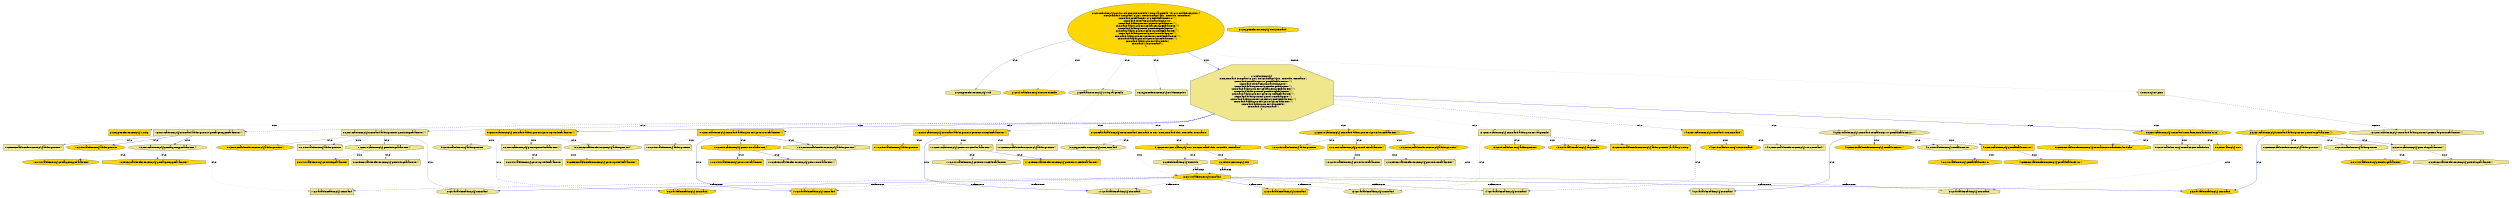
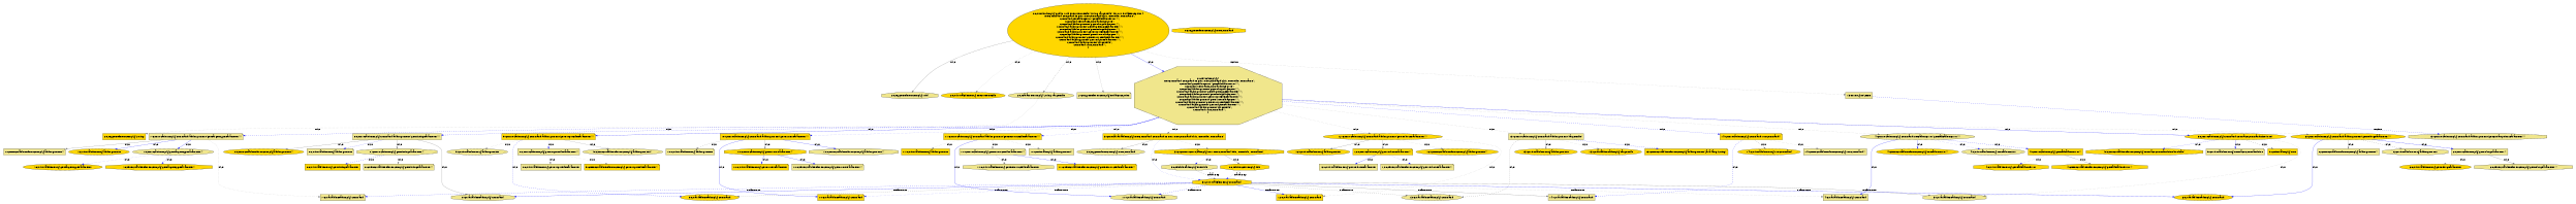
  digraph {
    node [fillcolor=khaki shape=ellipse style=filled]
    edge [color=gray40 style=solid]
    n1 [label="2:CtTypeReferenceImpl@void" shape=octagon]
    n2 [fillcolor=gold label="2:CtVirtualElement@executeOneFile"]
    n3 [label="2:CtParameterImpl@String targetFile"]
    n4 [fillcolor=gold label="2:CtTypeReferenceImpl@String" shape=box]
    n5 [label="2:CtTypeReferenceImpl@BuildException" shape=note]
    n6 [label="3:CtTypeReferenceImpl@NetCommand"]
    n7 [fillcolor=gold label="3:CtTypeReferenceImpl@NetCommand" shape=octagon]
    n8 [fillcolor=gold label="3:CtThisAccessImpl@this" shape=octagon]
    n9 [fillcolor=gold label="3:CtVirtualElement@command" shape=octagon]
    n10 [label="4:CtVariableReadImpl@command" shape=box]
    n11 [label="5:CtVariableReadImpl@command" shape=octagon]
    n12 [fillcolor=gold label="6:CtVariableReadImpl@command"]
    n13 [label="7:CtVariableReadImpl@command" shape=note]
    n14 [label="8:CtVariableReadImpl@command" shape=octagon]
    n15 [fillcolor=gold label="9:CtVariableReadImpl@command"]
    n16 [fillcolor=gold label="10:CtVariableReadImpl@command" shape=note]
    n17 [label="11:CtVariableReadImpl@command" shape=octagon]
    n18 [fillcolor=gold label="12:CtVariableReadImpl@command" shape=note]
    n19 [label="13:CtVariableReadImpl@command"]
    n20 [label="14:CtVariableReadImpl@command" shape=box]
    n21 [label="3:CtFieldReadImpl@exe_title" shape=octagon]
    n22 [fillcolor=gold label="3:CtConstructorCallImpl@new NetCommand(this, exe_title, exe_name)" shape=octagon]
    n23 [fillcolor=gold label="3:CtLocalVariableImpl@NetCommand command = new NetCommand(this, exe_title, exe_name)" shape=box]
    n24 [fillcolor=gold label="4:CtExecutableReferenceImpl@setFailOnError()"]
    n25 [label="4:CtVirtualElement@setFailOnError"]
    n26 [fillcolor=gold label="4:CtExecutableReferenceImpl@getFailFailOnError()" shape=octagon]
    n27 [fillcolor=gold label="4:CtVirtualElement@getFailFailOnError" shape=octagon]
    n28 [fillcolor=gold label="4:CtInvocationImpl@getFailFailOnError()" shape=box]
    n29 [label="4:CtInvocationImpl@command.setFailOnError(getFailFailOnError())"]
    n30 [fillcolor=gold label="5:CtExecutableReferenceImpl@setTraceCommandLine(boolean)" shape=octagon]
    n31 [label="5:CtVirtualElement@setTraceCommandLine" shape=note]
    n32 [fillcolor=gold label="5:CtLiteralImpl@true" shape=box]
    n33 [fillcolor=gold label="5:CtInvocationImpl@command.setTraceCommandLine(true)"]
    n34 [label="6:CtExecutableReferenceImpl@addArgument()" shape=box]
    n35 [label="6:CtVirtualElement@addArgument" shape=octagon]
    n36 [label="6:CtExecutableReferenceImpl@getDebugParameter()" shape=octagon]
    n37 [fillcolor=gold label="6:CtVirtualElement@getDebugParameter"]
    n38 [label="6:CtInvocationImpl@getDebugParameter()" shape=box]
    n39 [fillcolor=gold label="6:CtInvocationImpl@command.addArgument(getDebugParameter())"]
    n40 [label="7:CtExecutableReferenceImpl@addArgument()" shape=note]
    n41 [fillcolor=gold label="7:CtVirtualElement@addArgument"]
    n42 [fillcolor=gold label="7:CtExecutableReferenceImpl@getTargetTypeParameter()" shape=octagon]
    n43 [fillcolor=gold label="7:CtVirtualElement@getTargetTypeParameter"]
    n44 [label="7:CtInvocationImpl@getTargetTypeParameter()"]
    n45 [label="7:CtInvocationImpl@command.addArgument(getTargetTypeParameter())" shape=note]
    n46 [fillcolor=gold label="8:CtExecutableReferenceImpl@addArgument()"]
    n47 [label="8:CtVirtualElement@addArgument" shape=note]
    n48 [label="8:CtExecutableReferenceImpl@getListingParameter()" shape=note]
    n49 [fillcolor=gold label="8:CtVirtualElement@getListingParameter" shape=box]
    n50 [label="8:CtInvocationImpl@getListingParameter()" shape=octagon]
    n51 [label="8:CtInvocationImpl@command.addArgument(getListingParameter())" shape=box]
    n52 [label="9:CtExecutableReferenceImpl@addArgument()"]
    n53 [label="9:CtVirtualElement@addArgument"]
    n54 [fillcolor=gold label="9:CtExecutableReferenceImpl@getOutputFileParameter()" shape=note]
    n55 [label="9:CtVirtualElement@getOutputFileParameter" shape=box]
    n56 [label="9:CtInvocationImpl@getOutputFileParameter()" shape=box]
    n57 [fillcolor=gold label="9:CtInvocationImpl@command.addArgument(getOutputFileParameter())" shape=note]
    n58 [label="10:CtExecutableReferenceImpl@addArgument()" shape=octagon]
    n59 [label="10:CtVirtualElement@addArgument" shape=note]
    n60 [label="10:CtExecutableReferenceImpl@getOwnerParameter()" shape=note]
    n61 [fillcolor=gold label="10:CtVirtualElement@getOwnerParameter" shape=note]
    n62 [fillcolor=gold label="10:CtInvocationImpl@getOwnerParameter()" shape=octagon]
    n63 [fillcolor=gold label="10:CtInvocationImpl@command.addArgument(getOwnerParameter())" shape=note]
-   n64 [label="11:CtExecutableReferenceImpl@addArgument()" shape=box]
+   n64 [label="11:CtLiteralImpl@addArgument()" shape=box]
    n65 [fillcolor=gold label="11:CtVirtualElement@addArgument" shape=box]
    n66 [fillcolor=gold label="11:CtExecutableReferenceImpl@getResourceFileParameter()" shape=note]
    n67 [label="11:CtVirtualElement@getResourceFileParameter" shape=octagon]
    n68 [label="11:CtInvocationImpl@getResourceFileParameter()" shape=note]
    n69 [fillcolor=gold label="11:CtInvocationImpl@command.addArgument(getResourceFileParameter())" shape=note]
    n70 [fillcolor=gold label="12:CtExecutableReferenceImpl@addArgument()"]
    n71 [fillcolor=gold label="12:CtVirtualElement@addArgument"]
    n72 [label="12:CtExecutableReferenceImpl@getVerboseParameter()" shape=note]
    n73 [label="12:CtVirtualElement@getVerboseParameter" shape=box]
    n74 [fillcolor=gold label="12:CtInvocationImpl@getVerboseParameter()" shape=note]
    n75 [fillcolor=gold label="12:CtInvocationImpl@command.addArgument(getVerboseParameter())"]
    n76 [fillcolor=gold label="13:CtExecutableReferenceImpl@addArgument(java.lang.String)" shape=note]
    n77 [fillcolor=gold label="13:CtVirtualElement@addArgument"]
    n78 [fillcolor=gold label="13:CtVariableReadImpl@targetFile"]
    n79 [label="13:CtInvocationImpl@command.addArgument(targetFile)" shape=box]
    n80 [label="14:CtExecutableReferenceImpl@runCommand()" shape=box]
    n81 [fillcolor=gold label="14:CtVirtualElement@runCommand"]
    n82 [fillcolor=gold label="14:CtInvocationImpl@command.runCommand()" shape=note]
    n83 [label="2:CtBlockImpl@\{\n    NetCommand command = new NetCommand(this, exe_title, exe_name);\n    command.setFailOnError(getFailFailOnError());\n    command.setTraceCommandLine(true);\n    command.addArgument(getDebugParameter());\n    command.addArgument(getTargetTypeParameter());\n    command.addArgument(getListingParameter());\n    command.addArgument(getOutputFileParameter());\n    command.addArgument(getOwnerParameter());\n    command.addArgument(getResourceFileParameter());\n    command.addArgument(getVerboseParameter());\n    command.addArgument(targetFile);\n    command.runCommand();\n\}" shape=octagon]
    n84 [fillcolor=gold label="2:CtMethodImpl@public void executeOneFile(String targetFile) throws BuildException \{\n    NetCommand command = new NetCommand(this, exe_title, exe_name);\n    command.setFailOnError(getFailFailOnError());\n    command.setTraceCommandLine(true);\n    command.addArgument(getDebugParameter());\n    command.addArgument(getTargetTypeParameter());\n    command.addArgument(getListingParameter());\n    command.addArgument(getOutputFileParameter());\n    command.addArgument(getOwnerParameter());\n    command.addArgument(getResourceFileParameter());\n    command.addArgument(getVerboseParameter());\n    command.addArgument(targetFile);\n    command.runCommand();\n\}"]
    n85 [label="13:Insert@INSERT" shape=box]
    n86 [label="13:CtInvocationImpl@command.addArgument(getExtraOptionsParameter())" shape=octagon]
    n3 -> n4 [label=AST style=dotted]
    n8 -> n9 [color=blue label="Data Dep" style=dotted]
    n9 -> n10 [label="Define-Use" style=dotted]
    n9 -> n11 [label="Define-Use"]
    n9 -> n12 [color=blue label="Define-Use"]
    n9 -> n13 [color=blue label="Define-Use" style=dashed]
    n9 -> n14 [color=blue label="Define-Use"]
    n9 -> n15 [label="Define-Use" style=dashed]
    n9 -> n16 [color=blue label="Define-Use" style=dotted]
    n9 -> n17 [color=blue label="Define-Use" style=dashed]
    n9 -> n18 [color=blue label="Define-Use"]
    n9 -> n19 [label="Define-Use" style=dashed]
    n9 -> n20 [label="Define-Use"]
    n21 -> n9 [label="Data Dep" style=dashed]
    n22 -> n8 [label=AST]
    n22 -> n21 [color=blue label=AST style=dotted]
    n23 -> n6 [label=AST]
    n23 -> n9 [color=blue label=AST style=dotted]
    n23 -> n22 [label=AST style=dotted]
    n28 -> n26 [label=AST]
    n28 -> n27 [color=blue label=AST style=dotted]
    n29 -> n10 [color=blue label=AST]
    n29 -> n24 [color=blue label=AST]
    n29 -> n25 [color=blue label=AST style=dotted]
    n29 -> n28 [color=blue label=AST style=dashed]
    n33 -> n11 [label=AST style=dotted]
    n33 -> n30 [color=blue label=AST style=dashed]
    n33 -> n31 [color=blue label=AST]
    n33 -> n32 [label=AST style=dashed]
    n38 -> n36 [label=AST]
    n38 -> n37 [label=AST style=dotted]
    n39 -> n12 [color=blue label=AST]
    n39 -> n34 [label=AST]
    n39 -> n35 [label=AST style=dashed]
    n39 -> n38 [color=blue label=AST]
    n44 -> n42 [color=blue label=AST style=dashed]
    n44 -> n43 [color=blue label=AST style=dotted]
    n45 -> n13 [label=AST style=dotted]
    n45 -> n40 [label=AST]
    n45 -> n41 [color=blue label=AST]
    n45 -> n44 [color=blue label=AST]
    n50 -> n48 [label=AST style=dotted]
    n50 -> n49 [color=blue label=AST style=dashed]
    n51 -> n14 [label=AST]
    n51 -> n46 [label=AST]
    n51 -> n47 [color=blue label=AST style=dashed]
    n51 -> n50 [label=AST]
    n56 -> n54 [label=AST style=dotted]
    n56 -> n55 [label=AST style=dotted]
    n57 -> n15 [color=blue label=AST style=dashed]
    n57 -> n52 [label=AST]
    n57 -> n53 [label=AST style=dotted]
    n57 -> n56 [color=blue label=AST style=dotted]
    n62 -> n60 [color=blue label=AST]
    n62 -> n61 [color=blue label=AST]
    n63 -> n16 [color=blue label=AST]
    n63 -> n58 [color=blue label=AST]
    n63 -> n59 [label=AST style=dashed]
    n63 -> n62 [label=AST]
    n68 -> n66 [color=blue label=AST]
    n68 -> n67 [label=AST style=dashed]
    n69 -> n17 [color=blue label=AST]
    n69 -> n64 [label=AST style=dotted]
    n69 -> n65 [label=AST style=dotted]
    n69 -> n68 [label=AST style=dashed]
    n74 -> n72 [color=blue label=AST style=dotted]
    n74 -> n73 [color=blue label=AST]
    n75 -> n18 [label=AST style=dotted]
    n75 -> n70 [label=AST style=dotted]
    n75 -> n71 [label=AST]
    n75 -> n74 [label=AST]
    n79 -> n19 [label=AST style=dashed]
    n79 -> n76 [color=blue label=AST style=dashed]
    n79 -> n77 [label=AST]
    n79 -> n78 [label=AST style=dotted]
    n82 -> n20 [color=blue label=AST style=dashed]
    n82 -> n80 [label=AST style=dotted]
    n82 -> n81 [label=AST style=dashed]
    n83 -> n23 [label=AST style=dotted]
    n83 -> n29 [label=AST style=dotted]
    n83 -> n33 [color=blue label=AST]
    n83 -> n39 [label=AST style=dotted]
    n83 -> n45 [color=blue label=AST style=dashed]
    n83 -> n51 [color=blue label=AST style=dashed]
    n83 -> n57 [color=blue label=AST]
    n83 -> n63 [color=blue label=AST style=dotted]
    n83 -> n69 [color=blue label=AST style=dotted]
    n83 -> n75 [label=AST style=dotted]
    n83 -> n79 [label=AST style=dotted]
    n83 -> n82 [color=blue label=AST style=dashed]
    n84 -> n1 [label=AST]
    n84 -> n2 [label=AST style=dotted]
    n84 -> n3 [label=AST style=dashed]
    n84 -> n5 [label=AST style=dashed]
    n84 -> n83 [color=blue label=AST]
    n84 -> n85 [label=Action style=dotted]
    n85 -> n86 [color=blue label=Action style=dashed]
  }
